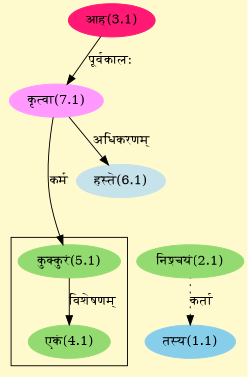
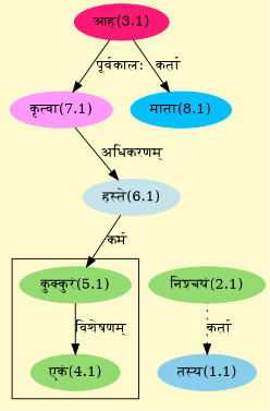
  digraph {
    bgcolor=lemonchiffon1
    compound=true
    rankdir=BT
    node [color="#93DB70" style=filled]
    edge [dir=back]
    n1 [label="एकं(4.1)"]
    n2 [label="कुक्कुरं(5.1)"]
    n3 [color="#FF99FF" label="कृत्वा(7.1)"]
    n4 [color="#FF1975" label="आह(3.1)"]
    n5 [color="#87CEEB" label="तस्य(1.1)"]
    n6 [label="निश्चयं(2.1)"]
    n7 [color="#C6E2EB" label="हस्ते(6.1)"]
+   n8 [color="#00BFFF" label="माता(8.1)"]
    subgraph cluster_1 {
      n1
      n2
    }
    n1 -> n2 [label="विशेषणम्"]
-   n2 -> n3 [label="कर्म"]
+   n2 -> n7 [label="कर्म"]
    n3 -> n4 [label="पूर्वकालः"]
    n5 -> n6 [label="कर्ता" style=dotted]
    n7 -> n3 [label="अधिकरणम्"]
+   n8 -> n4 [label="कर्ता"]
  }
